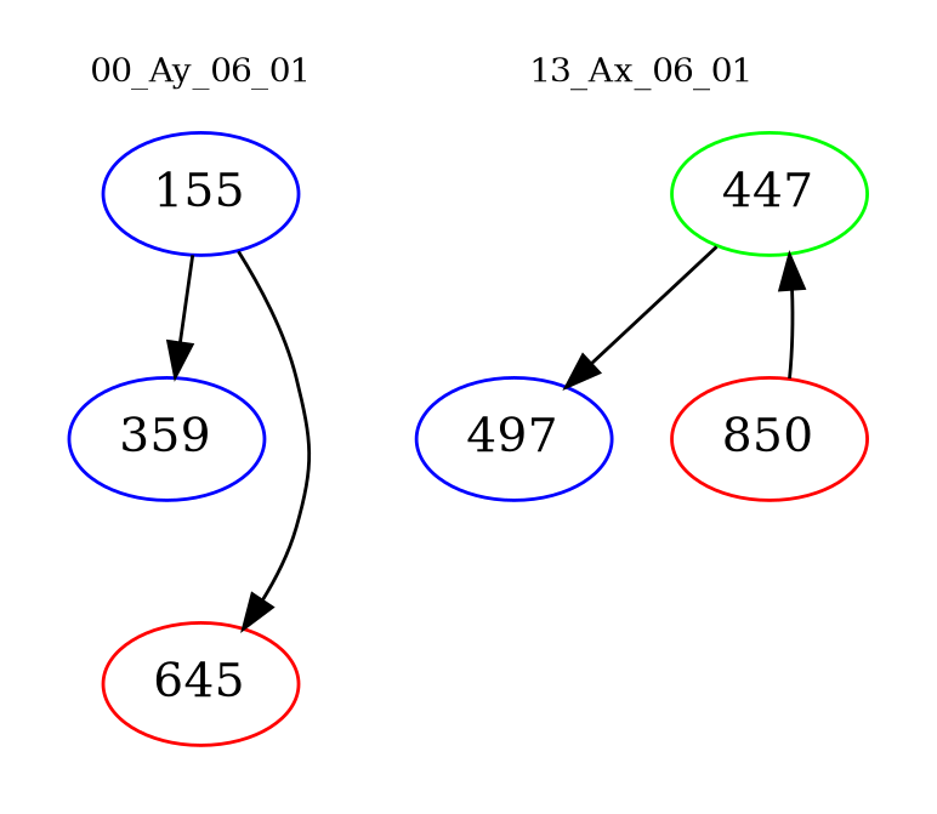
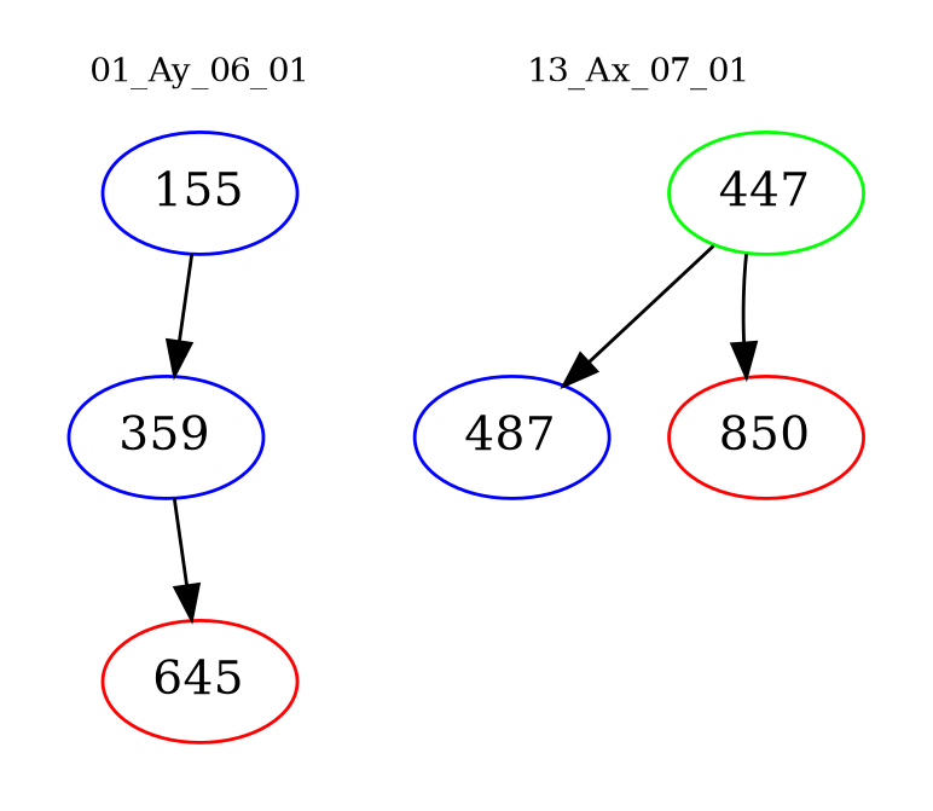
  digraph {
    node [color=blue]
    edge [color=black]
    n1 [label=155]
    n2 [label=359]
    n3 [color=red label=645]
    n4 [color=green label=447]
-   n5 [label=497]
+   n5 [label=487]
    n6 [color=red label=850]
    subgraph cluster_1 {
      color=white
      fontsize=10
-     label="00_Ay_06_01"
+     label="01_Ay_06_01"
      n1
      n2
      n3
    }
    subgraph cluster_2 {
      color=white
      fontsize=10
-     label="13_Ax_06_01"
+     label="13_Ax_07_01"
      n4
      n5
      n6
    }
    n1 -> n2
-   n1 -> n3
+   n2 -> n3
    n4 -> n5
-   n6 -> n4
+   n4 -> n6
  }
